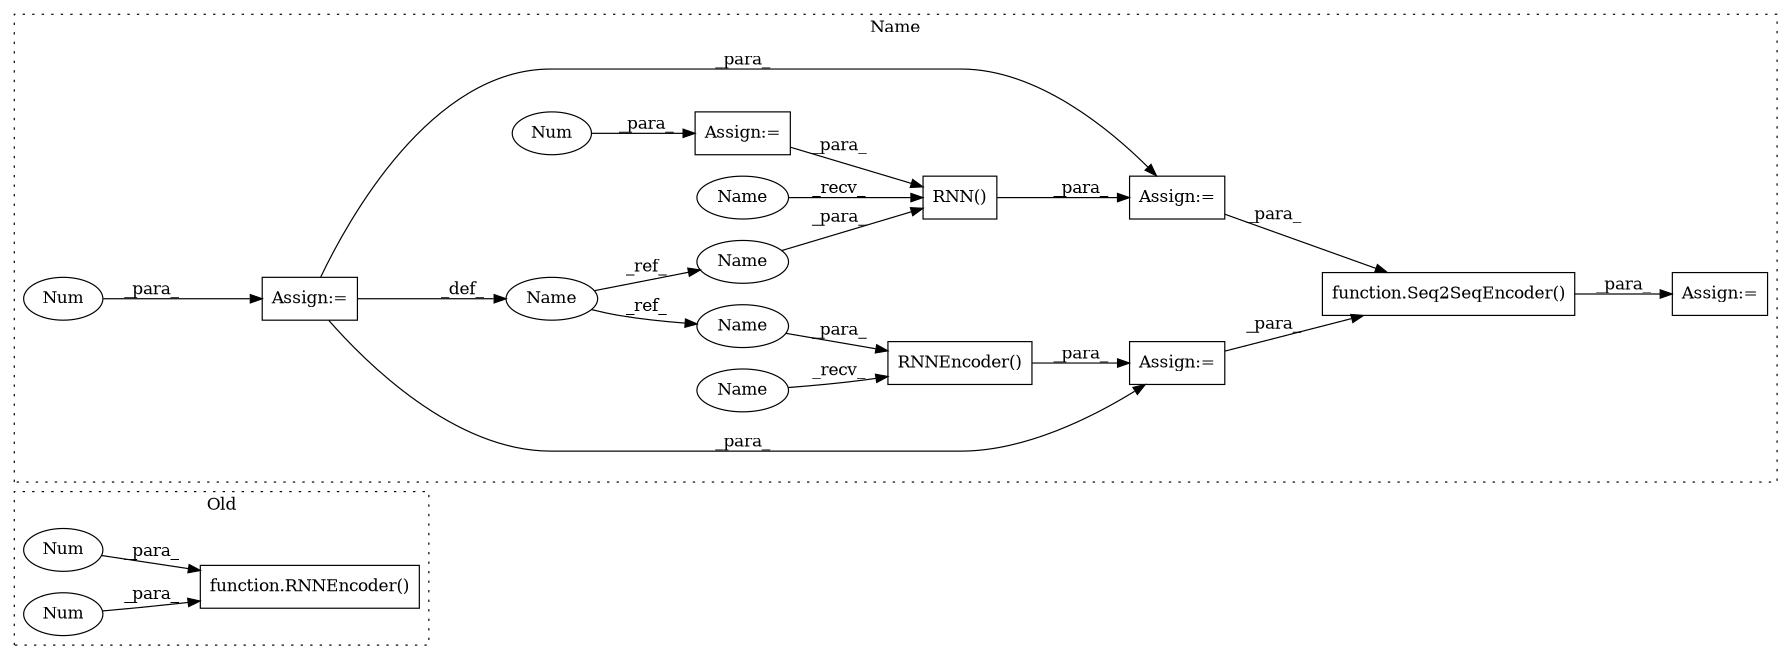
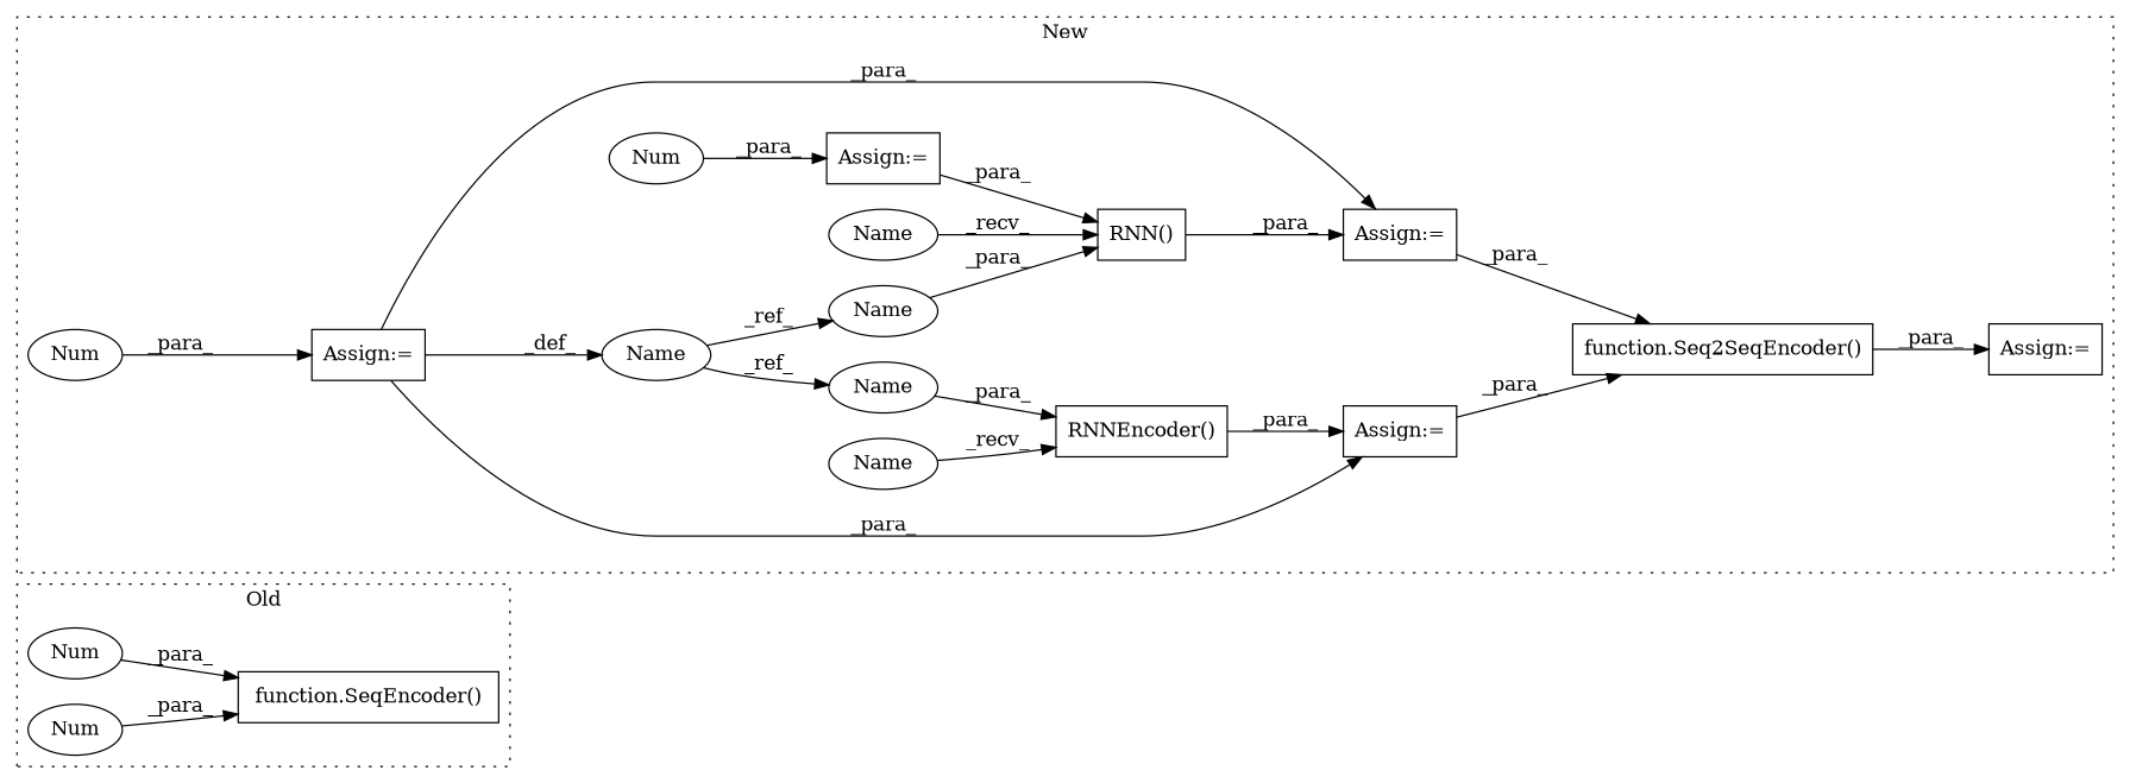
  digraph {
    rankdir=LR
    node [a=87 l=2 shape=box]
-   n1 [a=75 l="11,97" label="function.RNNEncoder()" s="1854,1877"]
+   n1 [a=75 l="11,97" label="function.SeqEncoder()" s="1854,1877"]
    n2 [a=76 label=Num s=1875 shape=ellipse]
    n3 [a=76 label=Num s=1871 shape=ellipse]
    n4 [a=75 l="15,1" label="function.Seq2SeqEncoder()" s="2682,2711"]
    n5 [a=75 l="13,1" label="RNNEncoder()" s="2437,2476"]
    n6 [a=75 l="7,129" label="RNN()" s="2493,2527"]
    n7 [l=14 label=Name s=2267 shape=ellipse]
    n8 [a=68 l=3 label="Assign:=" s=2307]
    n9 [a=76 label=Num s=2310 shape=ellipse]
    n10 [a=68 l=3 label="Assign:=" s=2679]
    n11 [a=68 l=3 label="Assign:=" s=2434]
    n12 [a=68 l=3 label="Assign:=" s=2490]
    n13 [a=68 l=3 label="Assign:=" s=2281]
    n14 [a=76 label=Num s=2284 shape=ellipse]
    n15 [l=14 label=Name s=2500 shape=ellipse]
    n16 [l=14 label=Name s=2462 shape=ellipse]
    n17 [label=Name s=2437 shape=ellipse]
    n18 [label=Name s=2493 shape=ellipse]
    subgraph cluster_1 {
      label=Old
      style=dotted
      n1
      n2
      n3
    }
    subgraph cluster_2 {
-     label=Name
+     label=New
      style=dotted
      n4
      n5
      n6
      n7
      n8
      n9
      n10
      n11
      n12
      n13
      n14
      n15
      n16
      n17
      n18
    }
    n2 -> n1 [label=_para_]
    n3 -> n1 [label=_para_]
    n4 -> n10 [label=_para_]
    n5 -> n11 [label=_para_]
    n6 -> n12 [label=_para_]
    n7 -> n15 [label=_ref_]
    n7 -> n16 [label=_ref_]
    n8 -> n6 [label=_para_]
    n9 -> n8 [label=_para_]
    n11 -> n4 [label=_para_]
    n12 -> n4 [label=_para_]
    n13 -> n7 [label=_def_]
    n13 -> n11 [label=_para_]
    n13 -> n12 [label=_para_]
    n14 -> n13 [label=_para_]
    n15 -> n6 [label=_para_]
    n16 -> n5 [label=_para_]
    n17 -> n5 [label=_recv_]
    n18 -> n6 [label=_recv_]
  }
